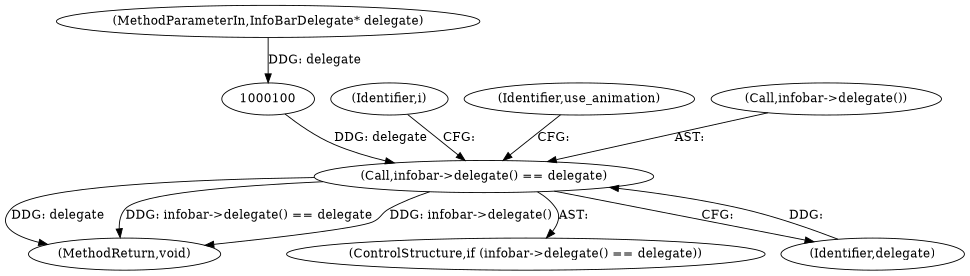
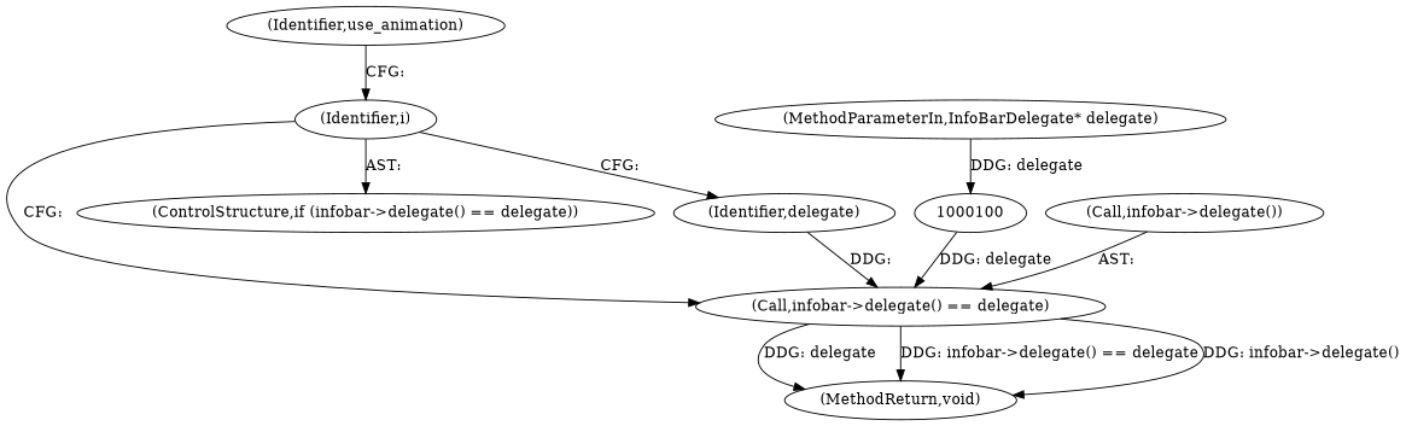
  digraph {
    n1 [label="(Call,infobar->delegate() == delegate)"]
    n2 [label="(MethodReturn,void)"]
    n3 [label="(ControlStructure,if (infobar->delegate() == delegate))"]
    n4 [label="(Identifier,delegate)"]
    n5 [label="(MethodParameterIn,InfoBarDelegate* delegate)"]
    1000100
    n7 [label="(Identifier,i)"]
    n8 [label="(Identifier,use_animation)"]
    n9 [label="(Call,infobar->delegate())"]
    n1 -> n2 [label="DDG: delegate"]
    n1 -> n2 [label="DDG: infobar->delegate() == delegate"]
    n1 -> n2 [label="DDG: infobar->delegate()"]
-   n1 -> n3 [label="AST: "]
-   n1 -> n4 [label="CFG: "]
+   n7 -> n3 [label="AST: "]
+   n7 -> n4 [label="CFG: "]
    n4 -> n1 [label="DDG: "]
    n5 -> 1000100 [label="DDG: delegate"]
    1000100 -> n1 [label="DDG: delegate"]
    n7 -> n1 [label="CFG: "]
-   n8 -> n1 [label="CFG: "]
+   n8 -> n7 [label="CFG: "]
    n9 -> n1 [label="AST: "]
  }
